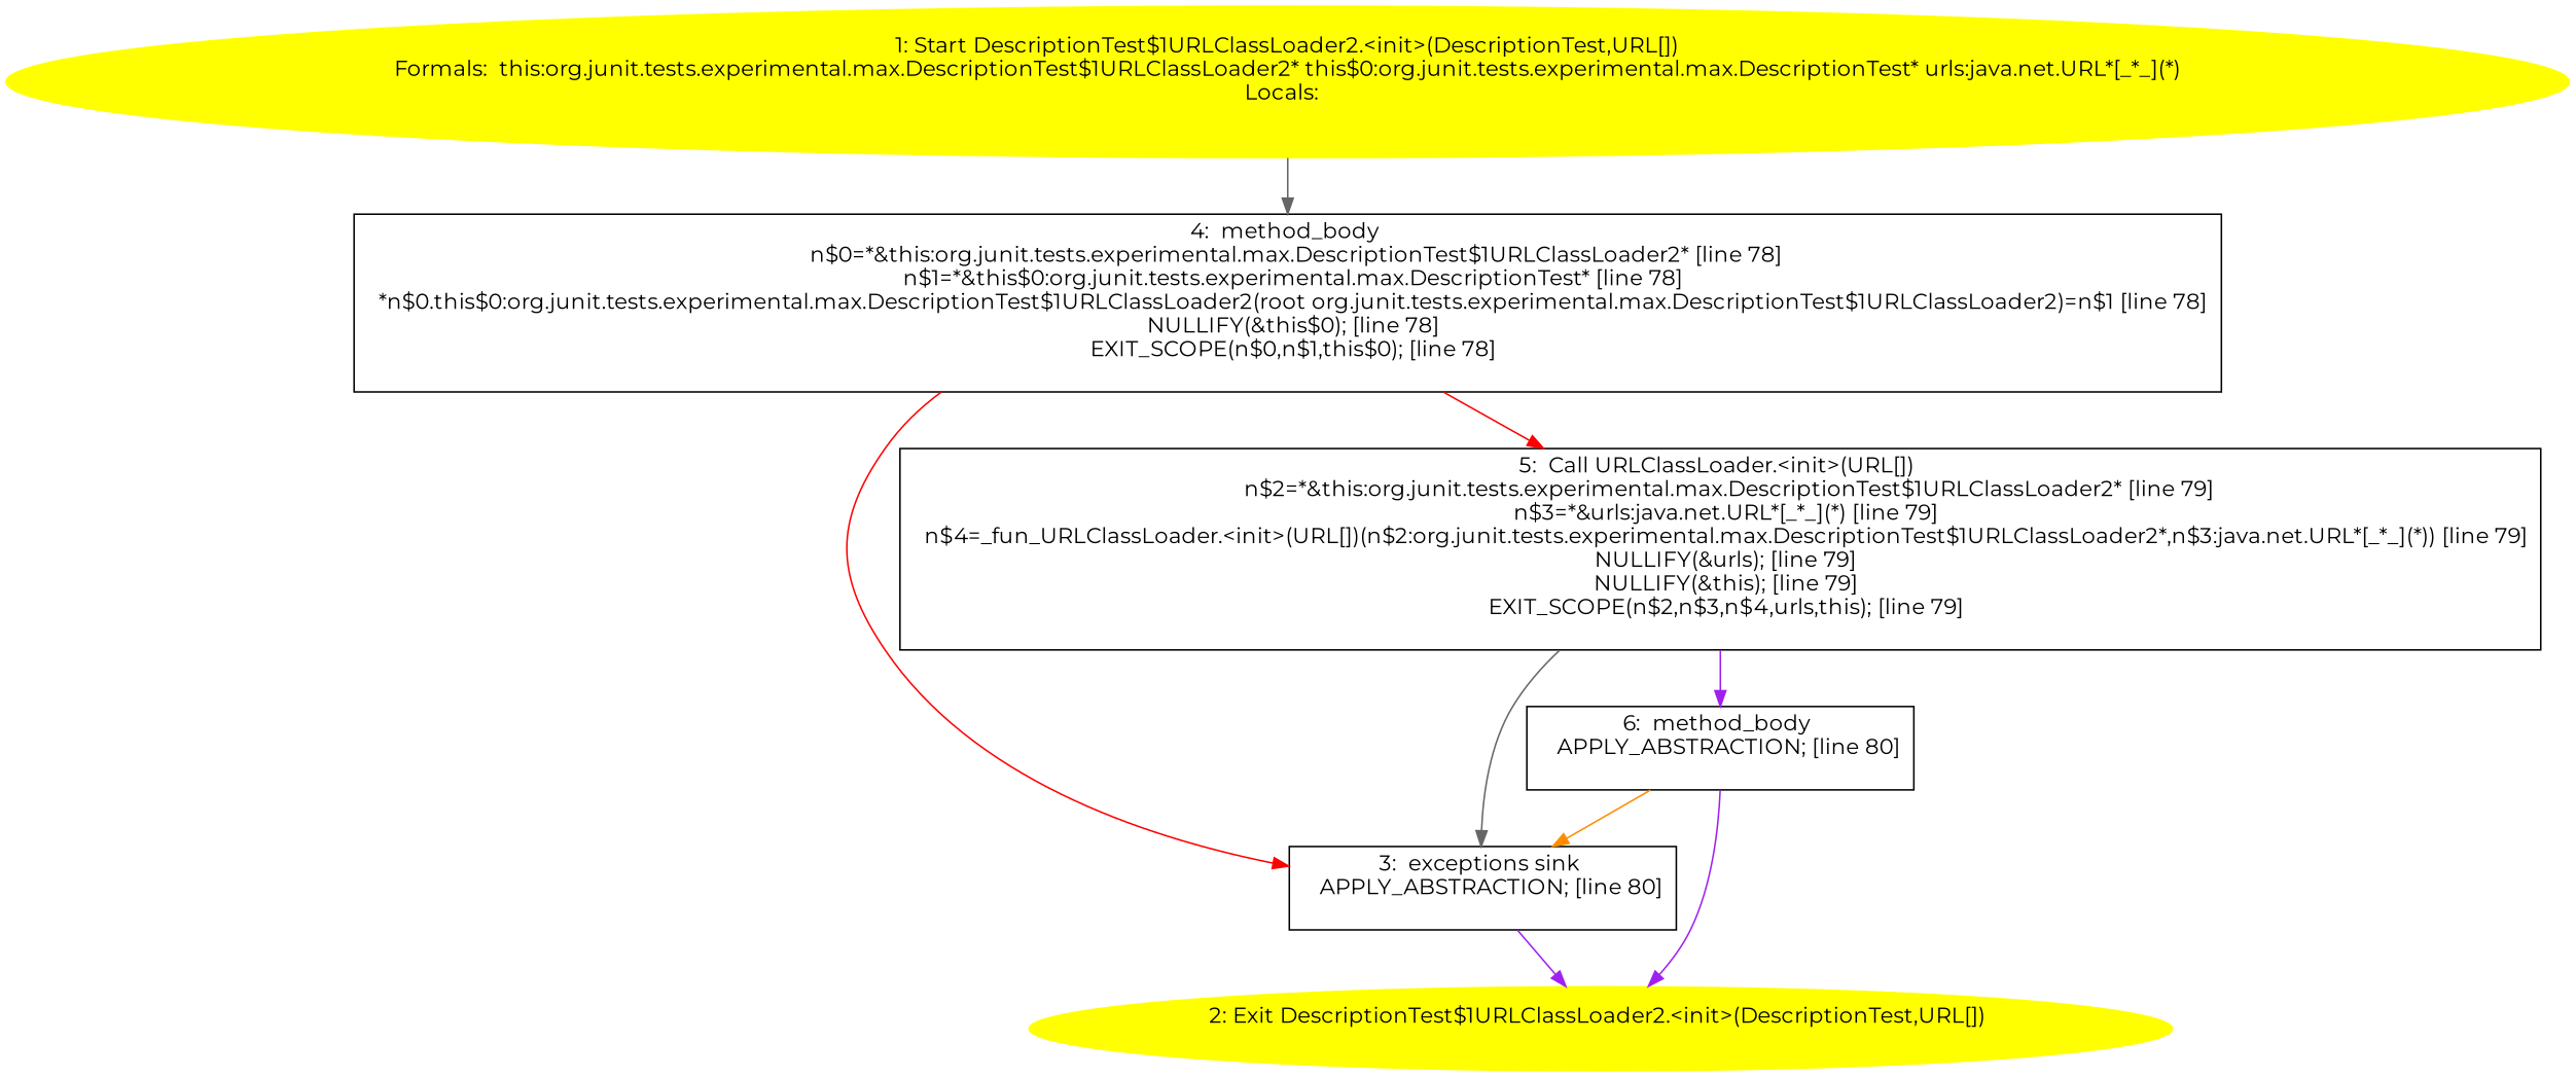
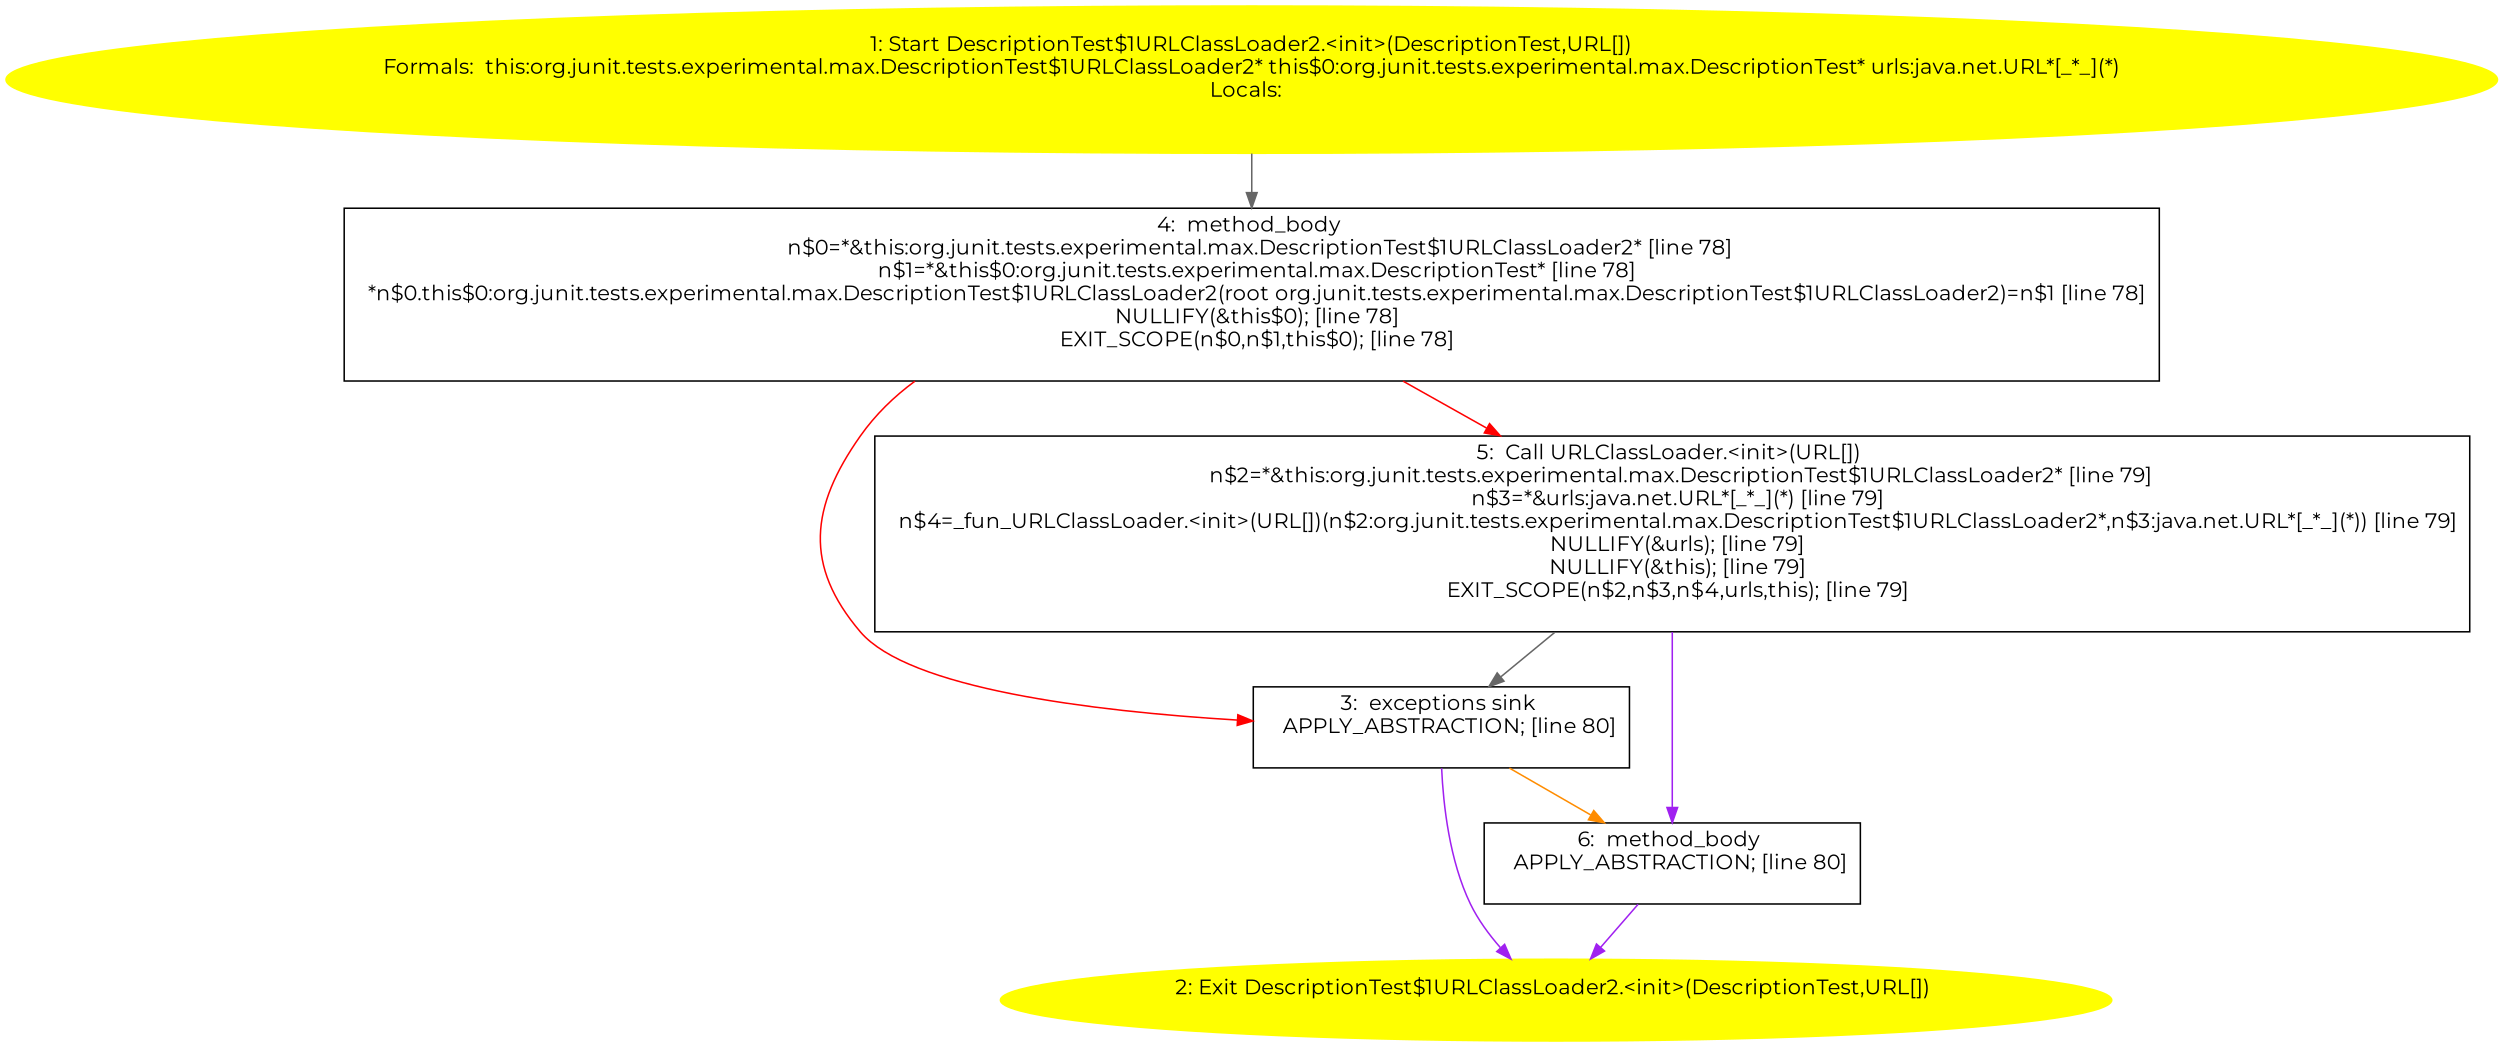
  digraph {
    fontname=Montserrat
    node [fontname=Montserrat shape=box]
    edge [color=purple fontname=Montserrat]
    n1 [color=yellow label="1: Start DescriptionTest$1URLClassLoader2.<init>(DescriptionTest,URL[])\nFormals:  this:org.junit.tests.experimental.max.DescriptionTest$1URLClassLoader2* this$0:org.junit.tests.experimental.max.DescriptionTest* urls:java.net.URL*[_*_](*)\nLocals:  \n  " style=filled shape=""]
    n2 [label="4:  method_body \n   n$0=*&this:org.junit.tests.experimental.max.DescriptionTest$1URLClassLoader2* [line 78]\n  n$1=*&this$0:org.junit.tests.experimental.max.DescriptionTest* [line 78]\n  *n$0.this$0:org.junit.tests.experimental.max.DescriptionTest$1URLClassLoader2(root org.junit.tests.experimental.max.DescriptionTest$1URLClassLoader2)=n$1 [line 78]\n  NULLIFY(&this$0); [line 78]\n  EXIT_SCOPE(n$0,n$1,this$0); [line 78]\n "]
    n3 [label="3:  exceptions sink \n   APPLY_ABSTRACTION; [line 80]\n "]
    n4 [label="5:  Call URLClassLoader.<init>(URL[]) \n   n$2=*&this:org.junit.tests.experimental.max.DescriptionTest$1URLClassLoader2* [line 79]\n  n$3=*&urls:java.net.URL*[_*_](*) [line 79]\n  n$4=_fun_URLClassLoader.<init>(URL[])(n$2:org.junit.tests.experimental.max.DescriptionTest$1URLClassLoader2*,n$3:java.net.URL*[_*_](*)) [line 79]\n  NULLIFY(&urls); [line 79]\n  NULLIFY(&this); [line 79]\n  EXIT_SCOPE(n$2,n$3,n$4,urls,this); [line 79]\n "]
    n5 [color=yellow label="2: Exit DescriptionTest$1URLClassLoader2.<init>(DescriptionTest,URL[]) \n  " style=filled shape=""]
    n6 [label="6:  method_body \n   APPLY_ABSTRACTION; [line 80]\n "]
    n1 -> n2 [color=gray40]
    n2 -> n3 [color=red]
    n2 -> n4 [color=red]
    n3 -> n5
    n4 -> n3 [color=gray40]
    n4 -> n6
-   n6 -> n3 [color=darkorange]
+   n3 -> n6 [color=darkorange]
    n6 -> n5
  }
